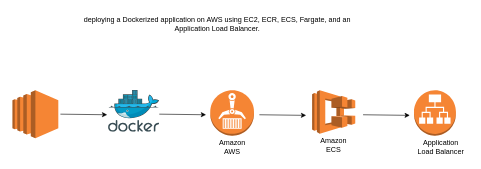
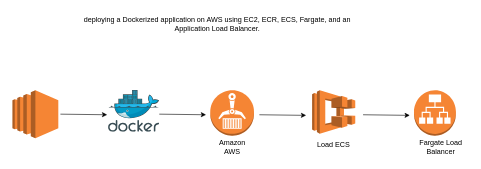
  <mxCell id="0" />
  <mxCell id="1" parent="0" />
  <mxCell id="2" value="" style="outlineConnect=0;dashed=0;verticalLabelPosition=bottom;verticalAlign=top;align=center;html=1;shape=mxgraph.aws3.ec2;fillColor=#F58534;gradientColor=none;" vertex="1" parent="1"><mxGeometry x="20" y="150" width="76.5" height="80" as="geometry" /></mxCell>
  <mxCell id="3" value="" style="endArrow=classic;html=1;rounded=0;" edge="1" parent="1"><mxGeometry width="50" height="50" relative="1" as="geometry"><mxPoint x="100" y="190" as="sourcePoint" /><mxPoint x="178" y="191" as="targetPoint" /></mxGeometry></mxCell>
  <mxCell id="4" value="" style="image;sketch=0;aspect=fixed;html=1;points=[];align=center;fontSize=12;image=img/lib/mscae/Docker.svg;" vertex="1" parent="1"><mxGeometry x="180" y="150" width="85.37" height="70" as="geometry" /></mxCell>
  <mxCell id="5" value="" style="endArrow=classic;html=1;rounded=0;" edge="1" parent="1"><mxGeometry width="50" height="50" relative="1" as="geometry"><mxPoint x="265" y="190" as="sourcePoint" /><mxPoint x="343" y="191" as="targetPoint" /></mxGeometry></mxCell>
  <mxCell id="6" value="" style="outlineConnect=0;dashed=0;verticalLabelPosition=bottom;verticalAlign=top;align=center;html=1;shape=mxgraph.aws3.ecr;fillColor=#F58534;gradientColor=none;" vertex="1" parent="1"><mxGeometry x="350" y="150" width="73" height="76" as="geometry" /></mxCell>
  <mxCell id="7" value="" style="endArrow=classic;html=1;rounded=0;" edge="1" parent="1"><mxGeometry width="50" height="50" relative="1" as="geometry"><mxPoint x="432" y="191" as="sourcePoint" /><mxPoint x="510" y="192" as="targetPoint" /></mxGeometry></mxCell>
  <mxCell id="8" value="" style="outlineConnect=0;dashed=0;verticalLabelPosition=bottom;verticalAlign=top;align=center;html=1;shape=mxgraph.aws3.ecs;fillColor=#F58534;gradientColor=none;" vertex="1" parent="1"><mxGeometry x="520" y="150" width="72" height="72.5" as="geometry" /></mxCell>
  <mxCell id="9" value="" style="endArrow=classic;html=1;rounded=0;" edge="1" parent="1"><mxGeometry width="50" height="50" relative="1" as="geometry"><mxPoint x="605" y="191" as="sourcePoint" /><mxPoint x="683" y="192" as="targetPoint" /></mxGeometry></mxCell>
  <mxCell id="10" value="" style="outlineConnect=0;dashed=0;verticalLabelPosition=bottom;verticalAlign=top;align=center;html=1;shape=mxgraph.aws3.application_load_balancer;fillColor=#F58534;gradientColor=none;" vertex="1" parent="1"><mxGeometry x="690" y="150" width="70" height="76" as="geometry" /></mxCell>
  <mxCell id="11" value="Amazon AWS" style="text;html=1;align=center;verticalAlign=middle;whiteSpace=wrap;rounded=0;" vertex="1" parent="1"><mxGeometry x="357" y="230" width="60" height="30" as="geometry" /></mxCell>
- <mxCell id="12" value="Amazon ECS" style="text;html=1;align=center;verticalAlign=middle;whiteSpace=wrap;rounded=0;" vertex="1" parent="1"><mxGeometry x="526" y="226" width="60" height="30" as="geometry" /></mxCell>
- <mxCell id="13" value="Application Load Balancer" style="text;html=1;align=center;verticalAlign=middle;whiteSpace=wrap;rounded=0;" vertex="1" parent="1"><mxGeometry x="690" y="230" width="90" height="30" as="geometry" /></mxCell>
+ <mxCell id="12" value="Load ECS" style="text;html=1;align=center;verticalAlign=middle;whiteSpace=wrap;rounded=0;" vertex="1" parent="1"><mxGeometry x="526" y="226" width="60" height="30" as="geometry" /></mxCell>
+ <mxCell id="13" value="Fargate Load Balancer" style="text;html=1;align=center;verticalAlign=middle;whiteSpace=wrap;rounded=0;" vertex="1" parent="1"><mxGeometry x="690" y="230" width="90" height="30" as="geometry" /></mxCell>
  <mxCell id="14" value="deploying a Dockerized application on AWS using EC2, ECR, ECS, Fargate, and an Application Load Balancer." style="text;html=1;align=center;verticalAlign=middle;whiteSpace=wrap;rounded=0;" vertex="1" parent="1"><mxGeometry x="132" y="20" width="460" height="40" as="geometry" /></mxCell>
